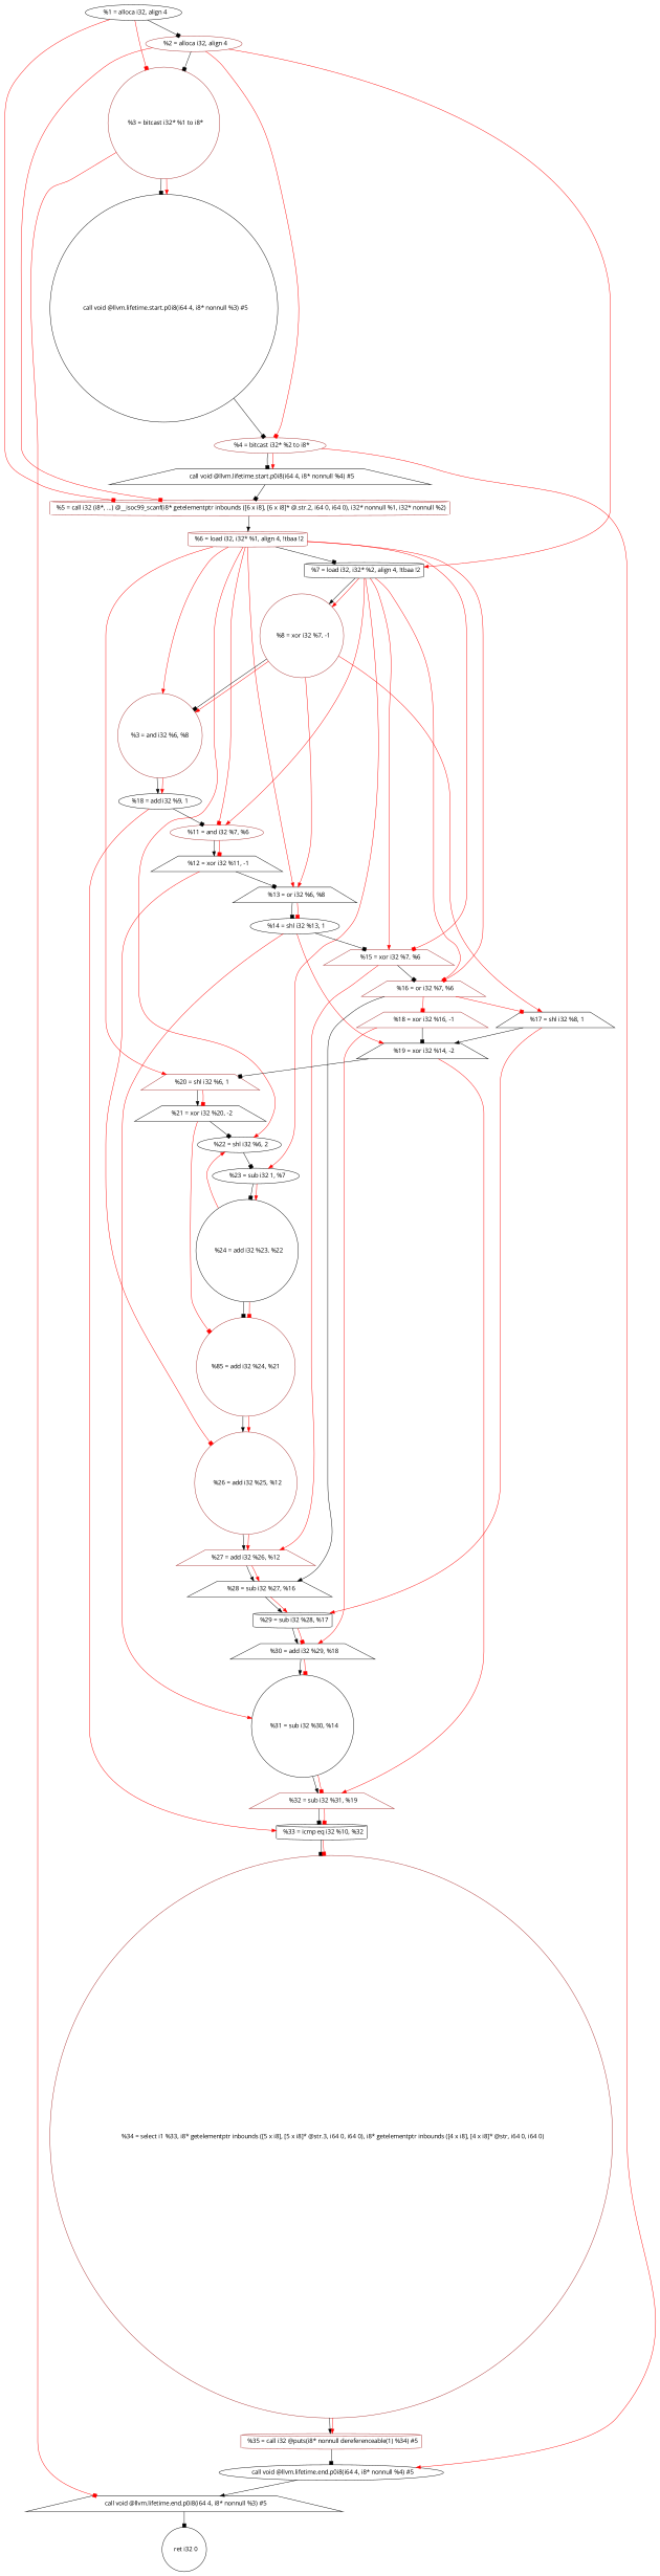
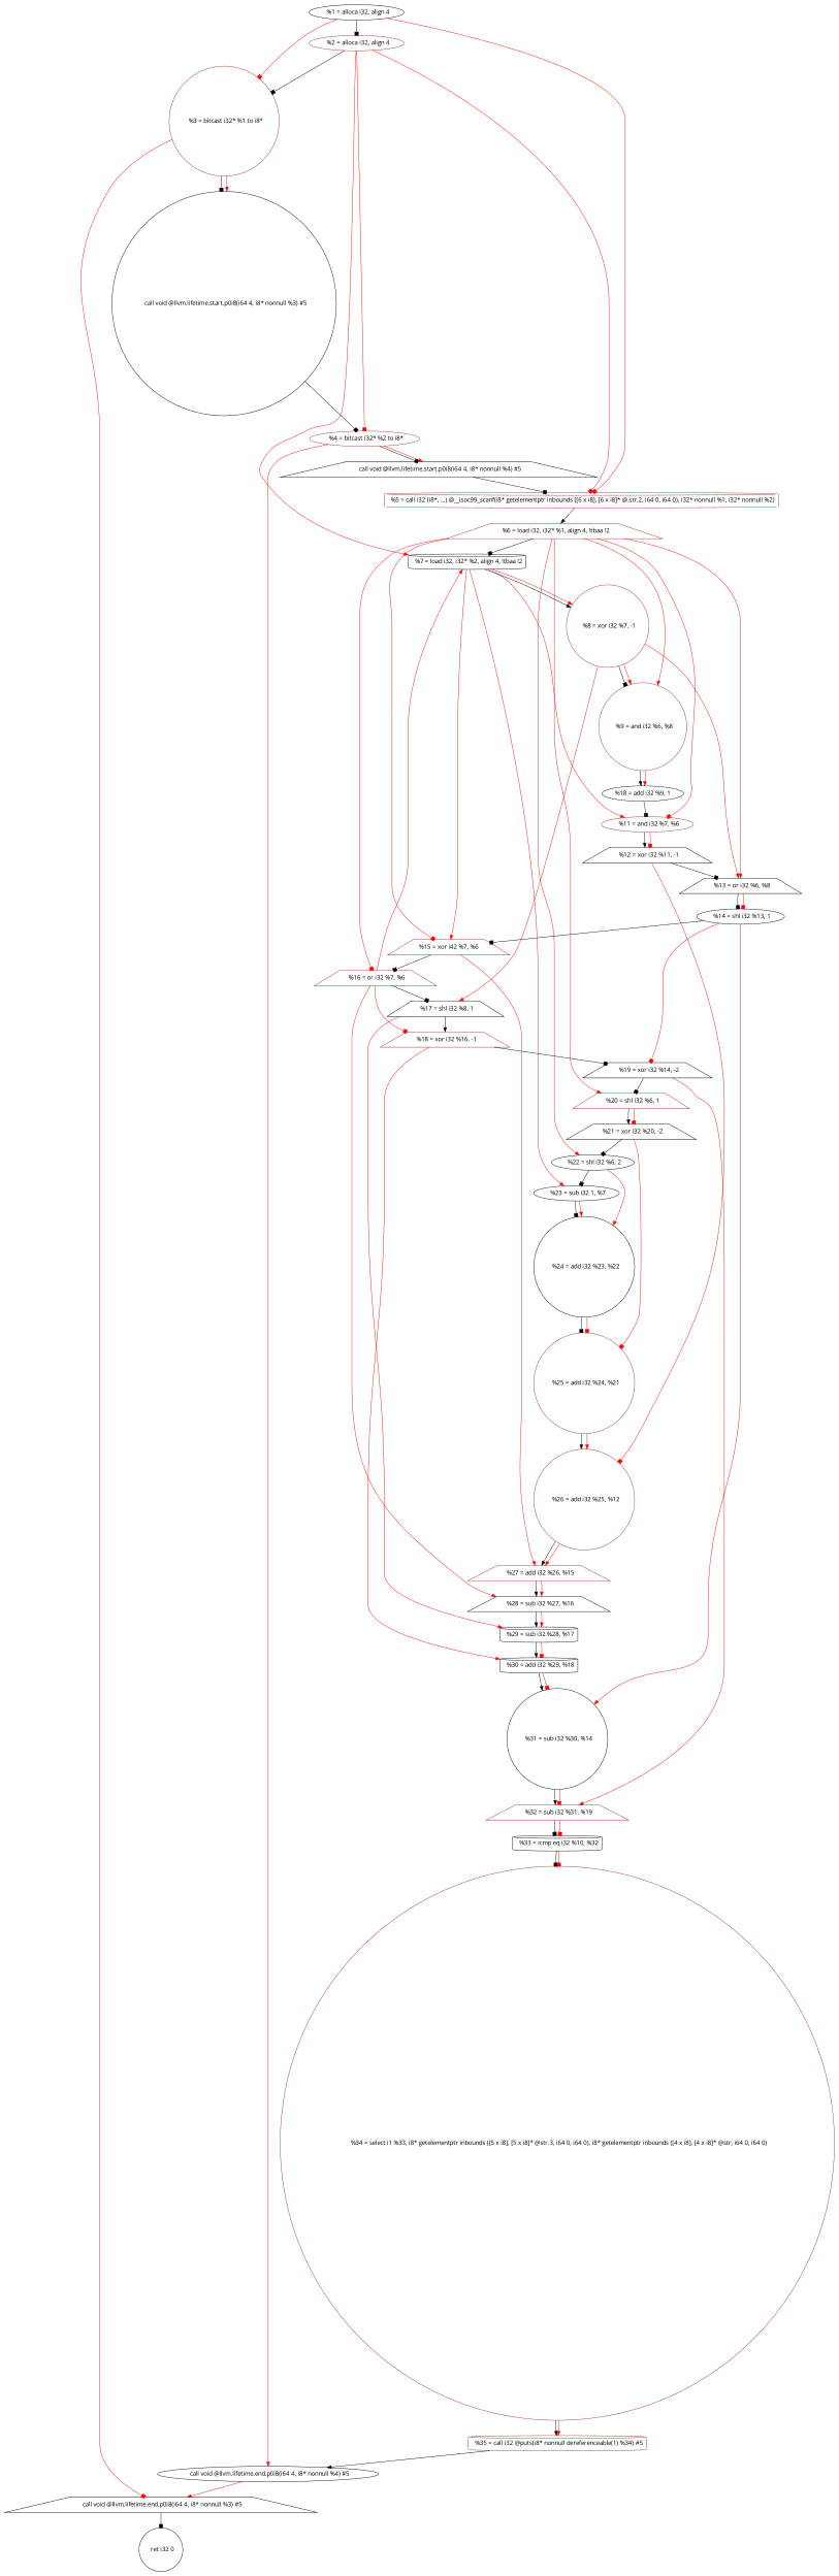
  digraph {
    fontname="Open Sans"
    node [color=black fontname="Open Sans" shape=trapezium]
    edge [arrowhead=normal fontname="Open Sans" color=red]
    n1 [label="  %1 = alloca i32, align 4" shape=ellipse]
    n2 [color=brown label="  %2 = alloca i32, align 4" shape=ellipse]
    n3 [color=brown label="  %3 = bitcast i32* %1 to i8*" shape=circle]
    n4 [color=brown label="  %5 = call i32 (i8*, ...) @__isoc99_scanf(i8* getelementptr inbounds ([6 x i8], [6 x i8]* @.str.2, i64 0, i64 0), i32* nonnull %1, i32* nonnull %2)" shape=cylinder]
    n5 [color=brown label="  %4 = bitcast i32* %2 to i8*" shape=ellipse]
    n6 [label="  %7 = load i32, i32* %2, align 4, !tbaa !2" shape=cylinder]
    n7 [label="  call void @llvm.lifetime.start.p0i8(i64 4, i8* nonnull %3) #5" shape=circle]
    n8 [label="  call void @llvm.lifetime.end.p0i8(i64 4, i8* nonnull %3) #5"]
-   n9 [color=brown label="  %6 = load i32, i32* %1, align 4, !tbaa !2" shape=cylinder]
-   n10 [color=brown label="%3 = and i32 %6, %8" shape=circle]
+   n9 [color=brown label="  %6 = load i32, i32* %1, align 4, !tbaa !2"]
+   n10 [color=brown label="  %9 = and i32 %6, %8" shape=circle]
    n11 [color=brown label="  %11 = and i32 %7, %6" shape=ellipse]
    n12 [label="  %13 = or i32 %6, %8"]
-   n13 [color=brown label="  %15 = xor i32 %7, %6"]
+   n13 [color=brown label="%15 = xor i42 %7, %6"]
    n14 [color=brown label="  %16 = or i32 %7, %6"]
    n15 [color=brown label="  %20 = shl i32 %6, 1"]
    n16 [label="  %22 = shl i32 %6, 2" shape=ellipse]
    n17 [label="  call void @llvm.lifetime.start.p0i8(i64 4, i8* nonnull %4) #5"]
    n18 [label="  call void @llvm.lifetime.end.p0i8(i64 4, i8* nonnull %4) #5" shape=ellipse]
    n19 [color=brown label="  %8 = xor i32 %7, -1" shape=circle]
    n20 [label="  %23 = sub i32 1, %7" shape=ellipse]
    n21 [label="  ret i32 0" shape=circle]
    n22 [label="%18 = add i32 %9, 1" shape=ellipse]
    n23 [label="  %12 = xor i32 %11, -1"]
    n24 [label="  %14 = shl i32 %13, 1" shape=ellipse]
-   n25 [color=brown label="%27 = add i32 %26, %12"]
+   n25 [color=brown label="  %27 = add i32 %26, %15"]
    n26 [label="  %17 = shl i32 %8, 1"]
    n27 [color=brown label="  %18 = xor i32 %16, -1"]
    n28 [label="  %28 = sub i32 %27, %16"]
    n29 [label="  %21 = xor i32 %20, -2"]
    n30 [label="  %24 = add i32 %23, %22" shape=circle]
    n31 [label="  %29 = sub i32 %28, %17" shape=cylinder]
    n32 [label="  %33 = icmp eq i32 %10, %32" shape=cylinder]
    n33 [color=brown label="  %34 = select i1 %33, i8* getelementptr inbounds ([5 x i8], [5 x i8]* @str.3, i64 0, i64 0), i8* getelementptr inbounds ([4 x i8], [4 x i8]* @str, i64 0, i64 0)" shape=circle]
    n34 [color=brown label="  %26 = add i32 %25, %12" shape=circle]
    n35 [label="  %19 = xor i32 %14, -2"]
    n36 [label="  %31 = sub i32 %30, %14" shape=circle]
    n37 [color=brown label="  %32 = sub i32 %31, %19"]
-   n38 [label="  %30 = add i32 %29, %18"]
-   n39 [color=brown label="%85 = add i32 %24, %21" shape=circle]
+   n38 [label="  %30 = add i32 %29, %18" shape=cylinder]
+   n39 [color=brown label="  %25 = add i32 %24, %21" shape=circle]
    n40 [color=brown label="  %35 = call i32 @puts(i8* nonnull dereferenceable(1) %34) #5" shape=cylinder]
    n1 -> n2 [arrowhead=box color=""]
    n1 -> n3 [arrowhead=box]
    n1 -> n4 [arrowhead=box]
    n2 -> n3 [arrowhead=box color=""]
    n2 -> n4 [arrowhead=box]
    n2 -> n5 [arrowhead=box]
    n2 -> n6
    n3 -> n7 [arrowhead=box color=""]
    n3 -> n7
    n3 -> n8 [arrowhead=box]
    n4 -> n9 [color=""]
    n5 -> n17 [arrowhead=box color=""]
    n5 -> n17
    n5 -> n18
    n6 -> n11
    n6 -> n13
-   n6 -> n14
+   n14 -> n6
    n6 -> n19 [color=""]
    n6 -> n19
    n6 -> n20
    n7 -> n5 [arrowhead=box color=""]
    n8 -> n21 [arrowhead=box color=""]
    n9 -> n6 [arrowhead=box color=""]
    n9 -> n10
    n9 -> n11 [arrowhead=box]
    n9 -> n12
    n9 -> n13 [arrowhead=box]
    n9 -> n14 [arrowhead=box]
    n9 -> n15
    n9 -> n16
    n10 -> n22 [color=""]
    n10 -> n22
    n11 -> n23 [color=""]
    n11 -> n23 [arrowhead=box]
    n12 -> n24 [arrowhead=box color=""]
    n12 -> n24 [arrowhead=box]
    n13 -> n14 [arrowhead=box color=""]
    n13 -> n25
-   n14 -> n26 [arrowhead=box]
+   n14 -> n26 [arrowhead=box color=""]
    n14 -> n27 [arrowhead=box]
-   n14 -> n28 [color=black]
+   n14 -> n28
    n15 -> n29 [color=""]
    n15 -> n29 [arrowhead=box]
    n16 -> n20 [arrowhead=box color=""]
-   n30 -> n16
+   n16 -> n30
    n17 -> n4 [arrowhead=box color=""]
-   n18 -> n8 [color=""]
+   n18 -> n8
    n19 -> n10 [arrowhead=box color=""]
    n19 -> n10
    n19 -> n12
    n19 -> n26
    n20 -> n30 [arrowhead=box color=""]
    n20 -> n30
    n22 -> n11 [arrowhead=box color=""]
-   n22 -> n32
    n23 -> n12 [arrowhead=box color=""]
    n23 -> n34 [arrowhead=box]
    n24 -> n13 [arrowhead=box color=""]
-   n24 -> n35
+   n24 -> n35 [arrowhead=box]
    n24 -> n36
    n25 -> n28 [color=""]
    n25 -> n28
-   n26 -> n35 [color=""]
+   n26 -> n27 [color=""]
    n26 -> n31
    n27 -> n35 [arrowhead=box color=""]
    n27 -> n38
    n28 -> n31 [color=""]
    n28 -> n31
    n29 -> n16 [arrowhead=box color=""]
    n29 -> n39 [arrowhead=box]
    n30 -> n39 [arrowhead=box color=""]
    n30 -> n39 [arrowhead=box]
    n31 -> n38 [color=""]
    n31 -> n38 [arrowhead=box]
    n32 -> n33 [arrowhead=box color=""]
    n32 -> n33 [arrowhead=box]
    n33 -> n40 [color=""]
    n33 -> n40
    n34 -> n25 [color=""]
    n34 -> n25
    n35 -> n15 [arrowhead=box color=""]
    n35 -> n37
    n36 -> n37 [color=""]
    n36 -> n37 [arrowhead=box]
    n37 -> n32 [arrowhead=box color=""]
    n37 -> n32 [arrowhead=box]
    n38 -> n36 [color=""]
    n38 -> n36 [arrowhead=box]
    n39 -> n34 [color=""]
    n39 -> n34
-   n40 -> n18 [arrowhead=box color=""]
+   n40 -> n18 [color=""]
  }
